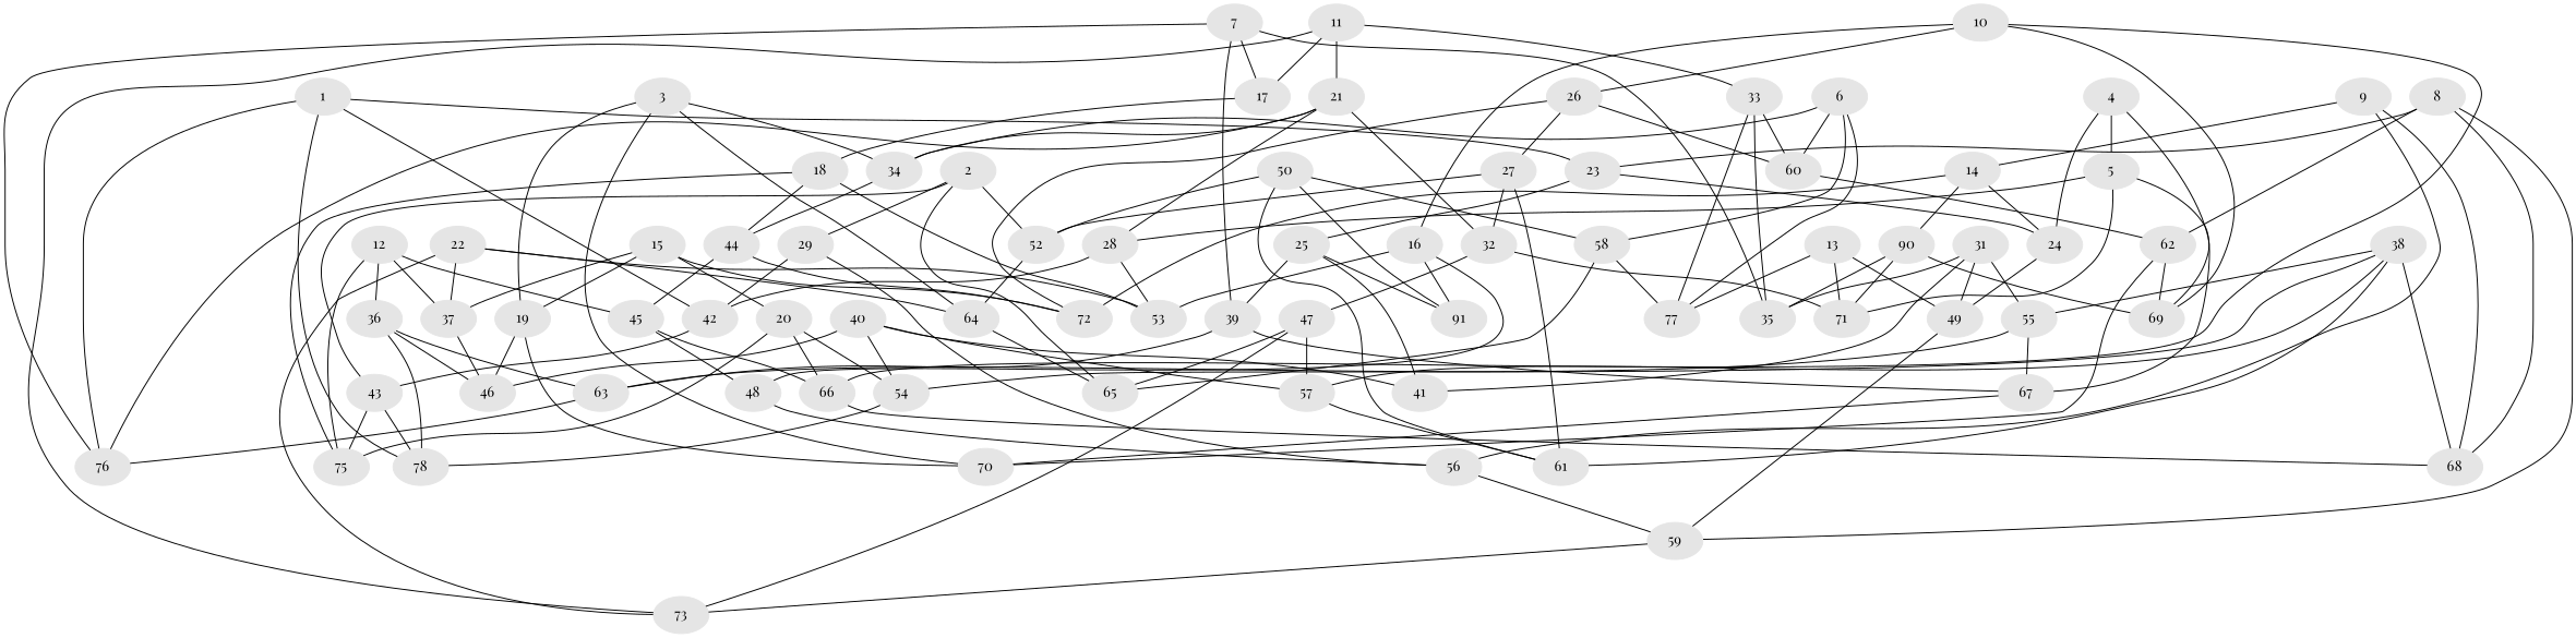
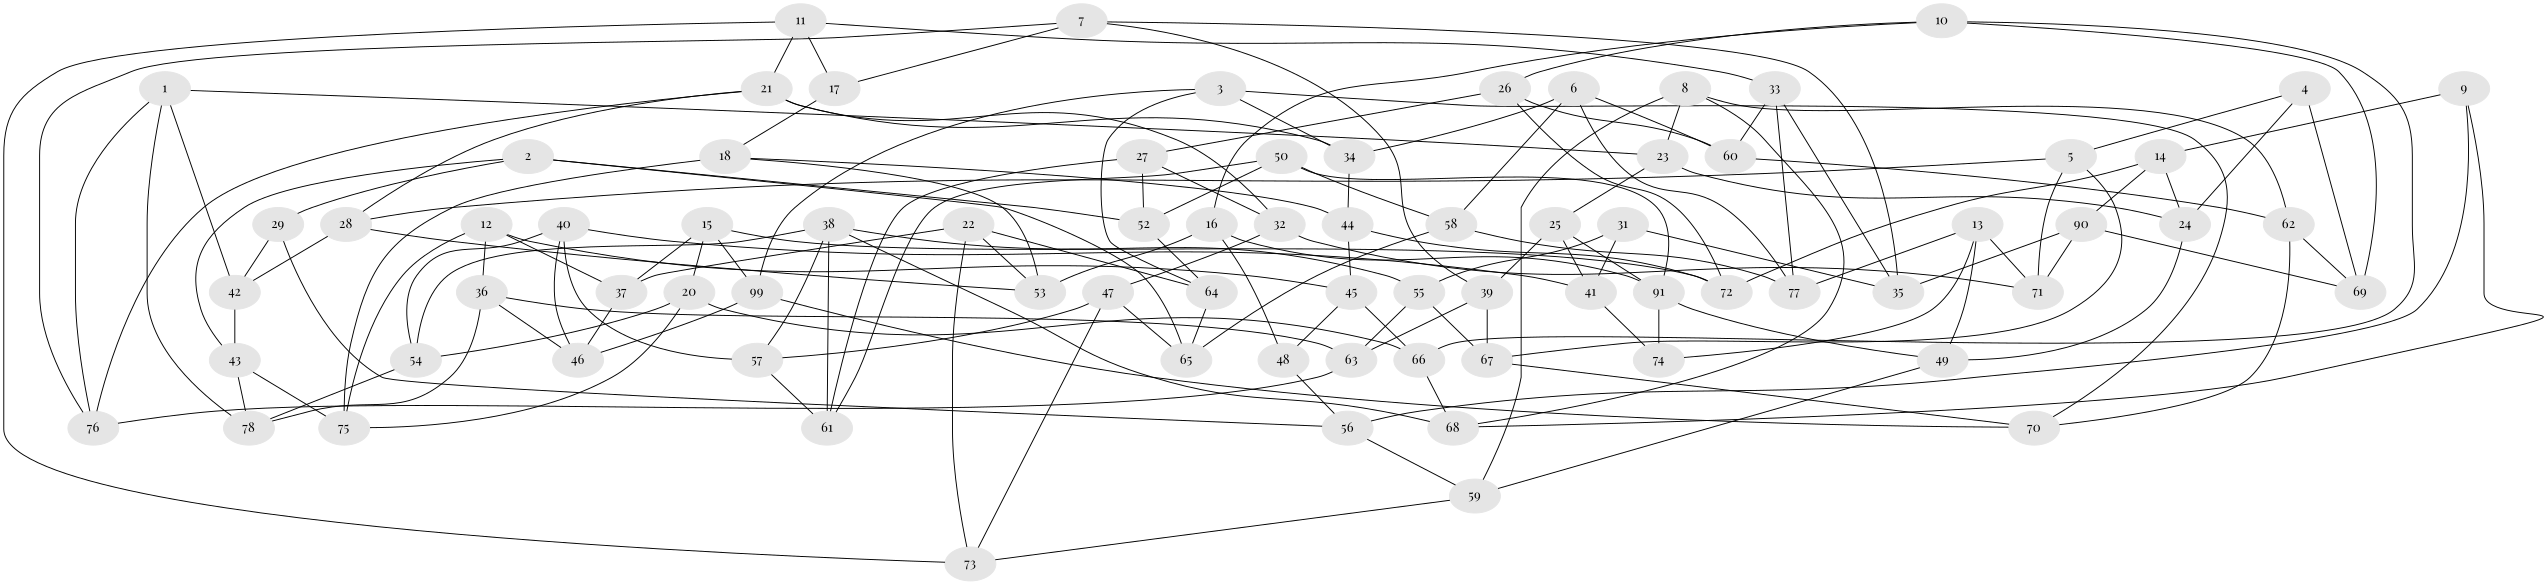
  graph {
    fontname="Playfair Display"
    node [color=gray90 fontname="Playfair Display" style=filled]
    edge [fontname="Playfair Display"]
    1
    23
    42
    76
    78
    24
    25
    43
    2
    29
    52
    65
    56
    75
    64
    3
-   19
+   19 [label=99]
    34
    70
    46
    44
    4
    5
    69
    28
    67
    71
    49
    53
    6
    58
    60
    77
    62
    7
    17
    35
    39
    18
    63
    8
    59
    68
    73
    9
    14
    n47 [label=90]
    72
    10
    16
    26
    66
    48
    n54 [label=91]
    27
    11
    21
    33
    32
    12
    36
    37
    45
    13
+   74
    15
    20
    54
    47
    22
    41
    61
    31
    55
    57
    38
    40
    50
    1 -- 23
    1 -- 42
    1 -- 76
    1 -- 78
    23 -- 24
    23 -- 25
    42 -- 43
    24 -- 49
    25 -- 39
    25 -- n54
    25 -- 41
    43 -- 78
    43 -- 75
    2 -- 43
    2 -- 29
    2 -- 52
    2 -- 65
    29 -- 42
    29 -- 56
    52 -- 64
    56 -- 59
    64 -- 65
    3 -- 64
    3 -- 19
    3 -- 34
    3 -- 70
    19 -- 70
    19 -- 46
    34 -- 44
    44 -- 72
    44 -- 45
    4 -- 24
    4 -- 5
    4 -- 69
    5 -- 28
    5 -- 67
    5 -- 71
    28 -- 42
    28 -- 53
    67 -- 70
    49 -- 59
    6 -- 34
    6 -- 58
    6 -- 60
    6 -- 77
    58 -- 65
    58 -- 77
    60 -- 62
    62 -- 70
    62 -- 69
    7 -- 76
    7 -- 17
    7 -- 35
    7 -- 39
    17 -- 18
    39 -- 67
    39 -- 63
    18 -- 75
    18 -- 44
    18 -- 53
    63 -- 76
    8 -- 23
    8 -- 62
    8 -- 59
    8 -- 68
    59 -- 73
    9 -- 56
    9 -- 68
    9 -- 14
    14 -- 24
    14 -- n47
    14 -- 72
    n47 -- 69
    n47 -- 71
    n47 -- 35
    10 -- 69
    10 -- 16
    10 -- 26
    10 -- 66
    16 -- 53
    16 -- 48
    16 -- n54
    26 -- 60
    26 -- 72
    26 -- 27
    66 -- 68
    48 -- 56
+   n54 -- 74
    27 -- 52
    27 -- 32
    27 -- 61
    11 -- 17
    11 -- 73
    11 -- 21
    11 -- 33
    21 -- 76
    21 -- 34
    21 -- 28
    21 -- 32
    33 -- 60
    33 -- 77
    33 -- 35
    32 -- 71
    32 -- 47
    12 -- 75
    12 -- 36
    12 -- 37
    12 -- 45
    36 -- 78
    36 -- 46
    36 -- 63
    37 -- 46
    45 -- 66
    45 -- 48
    13 -- 71
    13 -- 49
    13 -- 77
+   13 -- 74
    15 -- 19
    15 -- 72
    15 -- 37
    15 -- 20
    20 -- 75
    20 -- 66
    20 -- 54
    54 -- 78
    47 -- 65
    47 -- 73
    47 -- 57
    22 -- 64
    22 -- 53
    22 -- 73
    22 -- 37
-   31 -- 49
+   41 -- 74
+   n54 -- 49
    31 -- 35
    31 -- 41
    31 -- 55
    55 -- 67
    55 -- 63
    57 -- 61
    38 -- 68
    38 -- 54
    38 -- 61
    38 -- 55
    38 -- 57
    40 -- 46
    40 -- 54
    40 -- 41
    40 -- 57
    50 -- 52
    50 -- 58
    50 -- n54
    50 -- 61
  }
